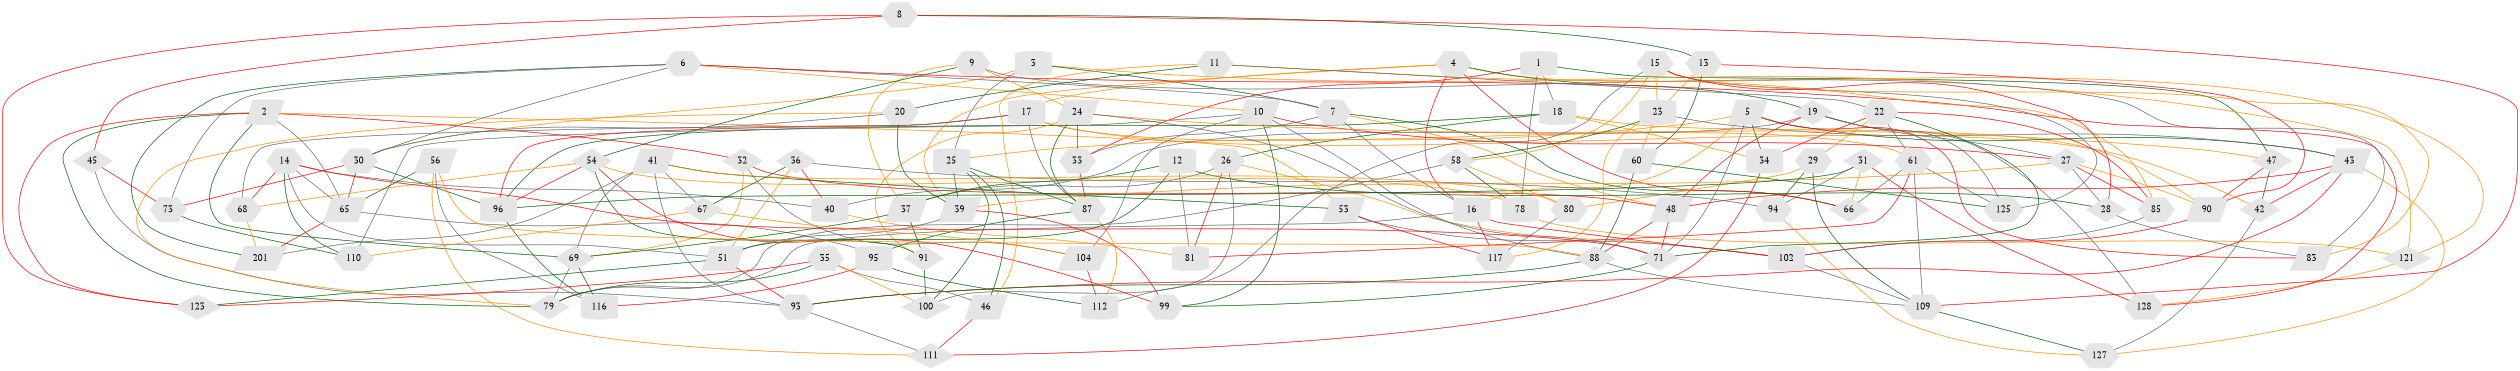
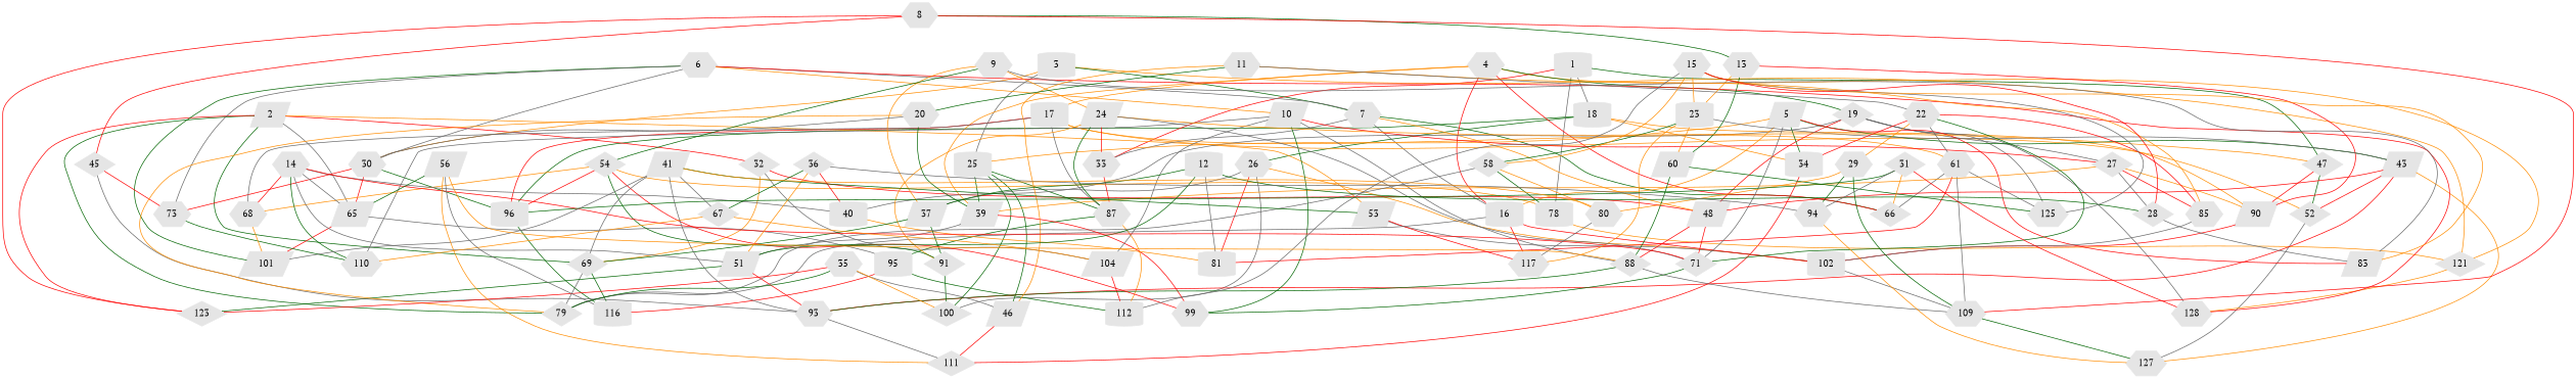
  graph {
    fontname="PT Serif"
    node [color=gray90 fontname="PT Serif" shape=hexagon style=filled]
    edge [color=gray40 fontname="PT Serif"]
    18 [shape=cylinder super="+38"]
    34 [shape=cylinder]
    90 [shape=parallelogram super="+92"]
    96 [shape=cylinder super="+122"]
    26 [super="+64"]
    1 [shape=cylinder]
    33
    47 [shape=diamond]
    78 [shape=cylinder]
    87 [super="+106"]
-   52 [shape=diamond label=42]
+   52 [shape=diamond]
    121 [shape=diamond]
    2 [shape=parallelogram super="+42"]
    32 [shape=diamond]
    53 [shape=parallelogram]
    65 [shape=parallelogram super="+103"]
    69 [shape=diamond super="+126"]
    79 [shape=diamond super="+119"]
    123 [shape=diamond]
    48 [shape=parallelogram super="+70"]
    104 [shape=parallelogram]
    102 [shape=cylinder super="+107"]
    117
-   101 [shape=parallelogram label=201]
+   101 [shape=parallelogram]
    95 [shape=cylinder]
    116 [shape=cylinder]
    7 [super="+97"]
    16 [shape=cylinder super="+82"]
    66 [shape=diamond]
    3 [shape=cylinder]
    25 [shape=cylinder super="+118"]
    30 [super="+55"]
    39 [shape=parallelogram super="+105"]
    46 [shape=parallelogram]
    100 [shape=diamond]
    73 [super="+75"]
    128
    4 [super="+124"]
    17 [shape=cylinder super="+84"]
    19 [shape=diamond super="+76"]
    68
    61 [super="+86"]
    27 [shape=diamond super="+120"]
    40 [shape=cylinder]
    125
    99
    51 [shape=parallelogram super="+62"]
    5 [shape=parallelogram super="+44"]
    43 [shape=parallelogram super="+89"]
    71 [shape=diamond super="+77"]
    83 [shape=parallelogram]
    111 [shape=diamond]
    93 [super="+98"]
    127
    6 [super="+72"]
    10 [shape=parallelogram super="+21"]
    88 [shape=diamond super="+114"]
    110
    8
    13
    45 [shape=diamond]
    109 [super="+115"]
    23 [shape=cylinder super="+74"]
    60 [shape=parallelogram]
    24 [shape=parallelogram super="+59"]
    91 [shape=diamond]
    9
    37 [shape=parallelogram super="+108"]
    54 [shape=diamond super="+63"]
    85
    28 [shape=diamond]
    112 [shape=cylinder]
    11
    20
    22 [super="+113"]
    29
    12 [shape=cylinder]
    81 [shape=cylinder]
    58 [shape=diamond]
    14 [super="+57"]
    15 [super="+50"]
    80
    94
    31 [shape=diamond]
    35
    36 [shape=diamond]
    67 [shape=diamond]
    41 [shape=parallelogram super="+49"]
    56 [shape=parallelogram]
    18 -- 34 [color=darkorange]
    18 -- 90 [color=darkorange weight=2]
    18 -- 96 [color=darkgreen]
    18 -- 26 [color=darkgreen]
    34 -- 111 [color=red]
    90 -- 102 [color=red]
    96 -- 116 [color=darkgreen]
    26 -- 102 [color=darkorange]
    26 -- 100
    26 -- 37 [weight=2]
    26 -- 81 [color=red]
    1 -- 18
    1 -- 33 [color=red]
    1 -- 47 [color=darkgreen]
    1 -- 78
    33 -- 87 [color=red]
    47 -- 90 [color=red]
    47 -- 52 [color=darkgreen]
    78 -- 121 [color=darkorange]
    87 -- 95 [color=darkgreen]
    87 -- 112 [color=darkorange]
    52 -- 127
    121 -- 128 [color=darkorange]
    2 -- 32 [color=red]
    2 -- 53 [color=darkorange]
    2 -- 65
    2 -- 69 [color=darkgreen]
    2 -- 79 [color=darkgreen]
    2 -- 123 [color=red]
    32 -- 69 [color=darkorange]
    32 -- 48 [color=red]
    32 -- 104
    53 -- 102
    53 -- 117 [color=red]
    65 -- 101 [color=red]
    65 -- 95
    69 -- 79
    69 -- 116 [color=darkgreen]
    48 -- 71 [color=red]
    48 -- 88 [color=red]
    104 -- 112 [color=red]
    102 -- 109
    95 -- 116 [color=red]
    95 -- 112 [color=darkgreen]
    7 -- 33
    7 -- 48 [color=darkorange]
    7 -- 16
    7 -- 66 [color=darkgreen]
    16 -- 79
    16 -- 102 [color=red]
    16 -- 117 [color=red]
    3 -- 121 [color=darkorange]
    3 -- 7 [color=darkgreen]
    3 -- 25
    3 -- 30 [color=darkorange]
    25 -- 87 [color=darkgreen]
    25 -- 39 [color=darkgreen]
    25 -- 46 [color=darkgreen]
    25 -- 100 [color=darkgreen]
    30 -- 96 [color=darkgreen]
    30 -- 65 [color=red]
    30 -- 73 [color=red]
    39 -- 99 [color=red]
    39 -- 51
    46 -- 111 [color=red]
    73 -- 110 [color=darkgreen]
    4 -- 121 [color=darkorange]
    4 -- 16 [color=red]
    4 -- 66 [color=red]
    4 -- 39 [color=darkorange]
    4 -- 17 [color=darkorange]
    4 -- 19 [color=darkgreen]
    17 -- 96 [color=red]
    17 -- 87
    17 -- 52 [color=darkorange]
    17 -- 68
    17 -- 61 [color=darkorange]
    19 -- 48 [color=red]
    19 -- 128
    19 -- 27
    19 -- 40
    19 -- 125
    68 -- 101 [color=darkorange]
    61 -- 66
    61 -- 125
    61 -- 109
    61 -- 81 [color=red]
    27 -- 90 [color=darkorange]
    27 -- 39 [color=darkorange]
    27 -- 85 [color=red]
    27 -- 28
    40 -- 81 [color=darkorange]
    51 -- 123 [color=darkgreen]
    51 -- 93 [color=red]
    5 -- 34 [color=darkgreen]
    5 -- 16 [color=darkorange]
    5 -- 25 [color=darkorange]
    5 -- 43 [color=darkgreen]
    5 -- 71
    5 -- 83 [color=red]
    43 -- 52 [color=red]
    43 -- 48 [color=red]
    43 -- 93 [color=red]
    43 -- 127 [color=darkorange]
    71 -- 99 [color=darkgreen]
    93 -- 111
    6 -- 101 [color=darkgreen]
    6 -- 7
    6 -- 30
    6 -- 73
    6 -- 128 [color=red]
    6 -- 10 [color=darkorange]
    10 -- 104
    10 -- 27 [color=red]
    10 -- 99 [color=darkgreen]
    10 -- 88
    10 -- 110
    88 -- 93 [color=darkgreen]
    88 -- 109
    8 -- 123 [color=red]
    8 -- 13 [color=darkgreen]
    8 -- 45 [color=red]
    8 -- 109 [color=red]
    13 -- 90 [color=red]
    13 -- 23 [color=darkorange]
    13 -- 60 [color=darkgreen]
    45 -- 73 [color=red weight=2]
    45 -- 93
    109 -- 127 [color=darkgreen]
    23 -- 117 [color=darkorange]
    23 -- 43
    23 -- 60 [color=darkorange]
    23 -- 58 [color=darkgreen]
    60 -- 125 [color=darkgreen]
    60 -- 88 [color=darkgreen]
    24 -- 33 [color=red]
    24 -- 47 [color=darkorange]
    24 -- 87 [color=darkgreen]
    24 -- 71
    24 -- 91 [color=darkorange]
    91 -- 100 [color=darkgreen]
    9 -- 83
    9 -- 24 [color=darkorange]
    9 -- 37 [color=darkorange]
    9 -- 54 [color=darkgreen]
    37 -- 69 [color=darkgreen]
    37 -- 91 [color=darkgreen]
    54 -- 96 [color=red]
    54 -- 78 [color=darkorange]
    54 -- 68 [color=darkorange]
    54 -- 99 [color=red]
    54 -- 91 [color=darkgreen]
    85 -- 102
    28 -- 83
    11 -- 46 [color=darkorange]
    11 -- 85 [color=darkorange]
    11 -- 20 [color=darkgreen]
    11 -- 22
    20 -- 79 [color=darkorange]
    20 -- 30
    20 -- 39 [color=darkgreen]
    22 -- 34 [color=red]
    22 -- 61
    22 -- 71 [color=darkgreen]
    22 -- 85 [color=red]
    22 -- 29 [color=darkorange]
    29 -- 109 [color=darkgreen]
    29 -- 80 [color=darkorange]
    29 -- 94 [color=darkgreen]
    12 -- 51 [color=darkgreen]
    12 -- 37 [color=darkgreen]
    12 -- 28 [color=darkgreen]
    12 -- 81
    58 -- 78 [color=darkgreen]
    58 -- 79
    58 -- 80 [color=darkorange]
    14 -- 65
    14 -- 68 [color=red]
    14 -- 40
    14 -- 51
    14 -- 71 [color=red]
    14 -- 110 [color=darkgreen]
    15 -- 125
    15 -- 83 [color=darkorange]
    15 -- 23 [color=darkorange]
    15 -- 28 [color=red]
    15 -- 112
    15 -- 58 [color=darkorange]
    80 -- 117
    94 -- 127 [color=darkorange]
    31 -- 96 [color=darkgreen]
    31 -- 66 [color=darkorange]
    31 -- 128 [color=red]
    31 -- 94
    35 -- 79 [color=darkgreen]
    35 -- 123 [color=red]
    35 -- 46
    35 -- 100 [color=darkorange]
    36 -- 40 [color=red]
    36 -- 51 [color=darkorange]
    36 -- 94
    36 -- 67 [color=darkgreen]
    67 -- 104 [color=darkorange]
    67 -- 110 [color=darkorange]
    41 -- 53 [color=darkgreen]
    41 -- 69
    41 -- 101
    41 -- 93
    41 -- 80 [color=darkorange]
    41 -- 67
    56 -- 65 [color=darkgreen]
    56 -- 116
    56 -- 111 [color=darkorange]
    56 -- 88 [color=darkorange]
  }
